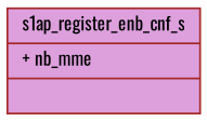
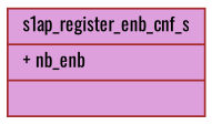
  digraph {
    fontname=Oswald
-   n1 [color=brown fillcolor=plum fontcolor=black fontname=Oswald fontsize=10 height=0.2 label="{s1ap_register_enb_cnf_s\n|+ nb_mme\l|}" shape=record style=filled width=0.4]
+   n1 [color=brown fillcolor=plum fontcolor=black fontname=Oswald fontsize=10 height=0.2 label="{s1ap_register_enb_cnf_s\n|+ nb_enb\l|}" shape=record style=filled width=0.4]
  }
